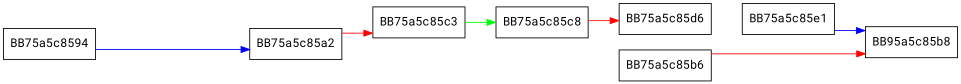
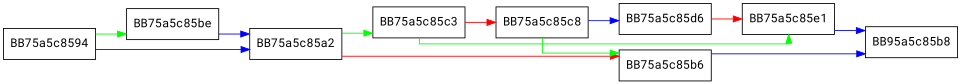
  digraph {
    fontname="Roboto Mono"
    rankdir=LR
    splines=ortho
    node [fontname="Roboto Mono" shape=box]
    edge [color=green fontname="Roboto Mono"]
    BB75a5c8594
+   BB75a5c85be
    BB75a5c85a2
    BB75a5c85c3
    BB75a5c85b6
    BB75a5c85e1
    BB75a5c85c8
    n8 [label=BB95a5c85b8]
    BB75a5c85d6
+   BB75a5c8594 -> BB75a5c85be
    BB75a5c8594 -> BB75a5c85a2 [color=blue]
-   BB75a5c85a2 -> BB75a5c85c3 [color=red]
-   BB75a5c85c3 -> BB75a5c85c8
-   BB75a5c85b6 -> n8 [color=red]
+   BB75a5c85be -> BB75a5c85a2 [color=blue]
+   BB75a5c85a2 -> BB75a5c85c3
+   BB75a5c85a2 -> BB75a5c85b6 [color=red]
+   BB75a5c85c3 -> BB75a5c85e1
+   BB75a5c85c3 -> BB75a5c85c8 [color=red]
+   BB75a5c85b6 -> n8 [color=blue]
    BB75a5c85e1 -> n8 [color=blue]
-   BB75a5c85c8 -> BB75a5c85d6 [color=red]
+   BB75a5c85c8 -> BB75a5c85b6
+   BB75a5c85c8 -> BB75a5c85d6 [color=blue]
+   BB75a5c85d6 -> BB75a5c85e1 [color=red]
  }
